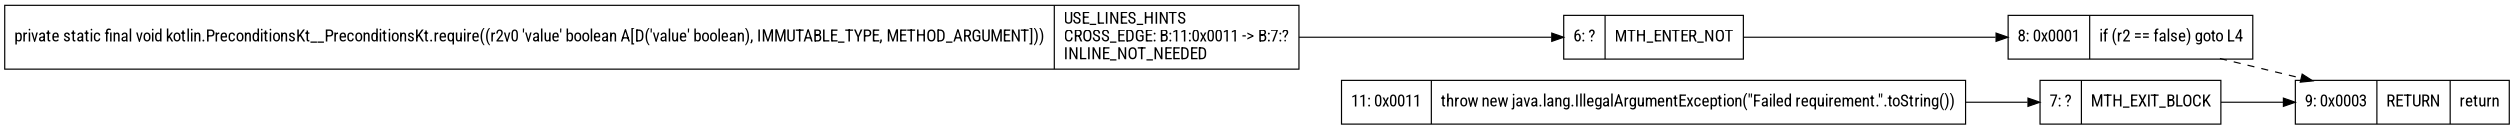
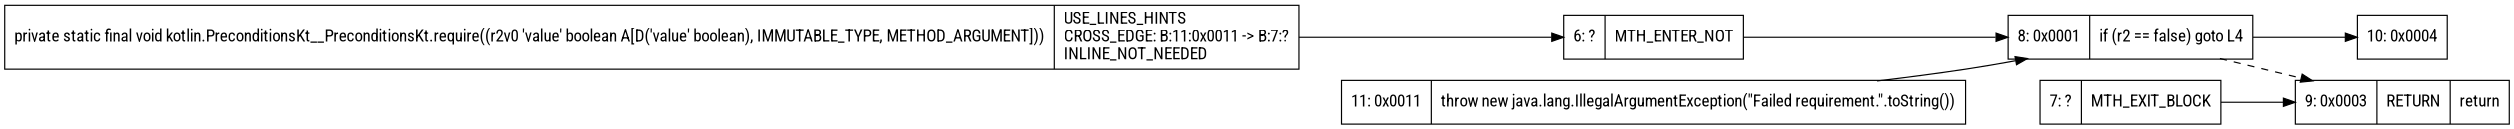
  digraph {
    fontname="Roboto Condensed"
    rankdir=LR
    node [fontname="Roboto Condensed" shape=record]
    edge [fontname="Roboto Condensed"]
    n1 [label="{6\:\ ?|MTH_ENTER_NOT\l}"]
    n2 [label="{8\:\ 0x0001|if (r2 == false) goto L4\l}"]
    n3 [label="{9\:\ 0x0003|RETURN\l|return\l}"]
+   n4 [label="{10\:\ 0x0004}"]
    n5 [label="{7\:\ ?|MTH_EXIT_BLOCK\l}"]
    n6 [label="{11\:\ 0x0011|throw new java.lang.IllegalArgumentException(\"Failed requirement.\".toString())\l}"]
    n7 [label="{private static final void kotlin.PreconditionsKt__PreconditionsKt.require((r2v0 'value' boolean A[D('value' boolean), IMMUTABLE_TYPE, METHOD_ARGUMENT]))  | USE_LINES_HINTS\lCROSS_EDGE: B:11:0x0011 \-\> B:7:?\lINLINE_NOT_NEEDED\l}"]
    n1 -> n2
    n2 -> n3 [style=dashed]
+   n2 -> n4
    n5 -> n3
-   n6 -> n5
+   n6 -> n2
    n7 -> n1
  }
